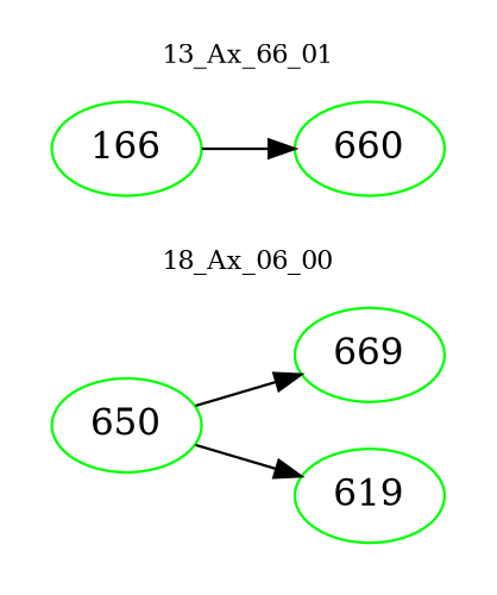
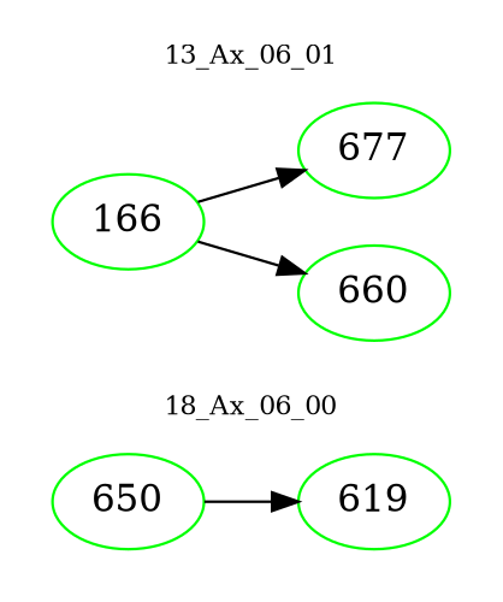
  digraph {
    rankdir=LR
    node [color=green]
    edge [color=black]
    n1 [label=650]
    n2 [label=619]
-   n3 [label=669]
    n4 [label=166]
    n5 [label=660]
+   n6 [label=677]
    subgraph cluster_1 {
      color=white
      fontsize=10
      label="18_Ax_06_00"
      n1
      n2
-     n3
    }
    subgraph cluster_2 {
      color=white
      fontsize=10
-     label="13_Ax_66_01"
+     label="13_Ax_06_01"
      n4
      n5
+     n6
    }
    n1 -> n2
-   n1 -> n3
    n4 -> n5
+   n4 -> n6
  }
